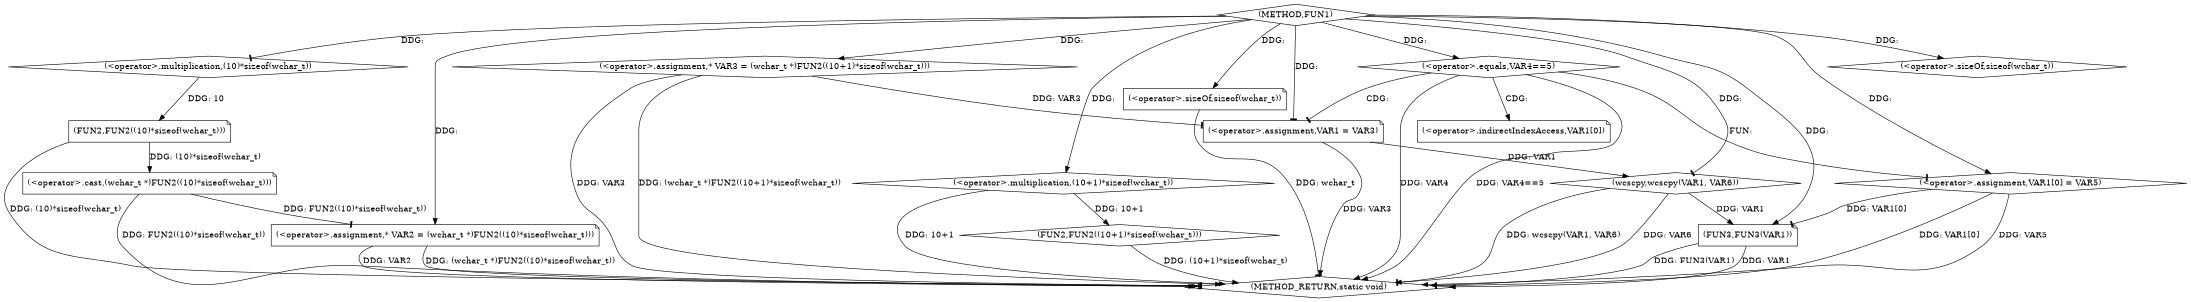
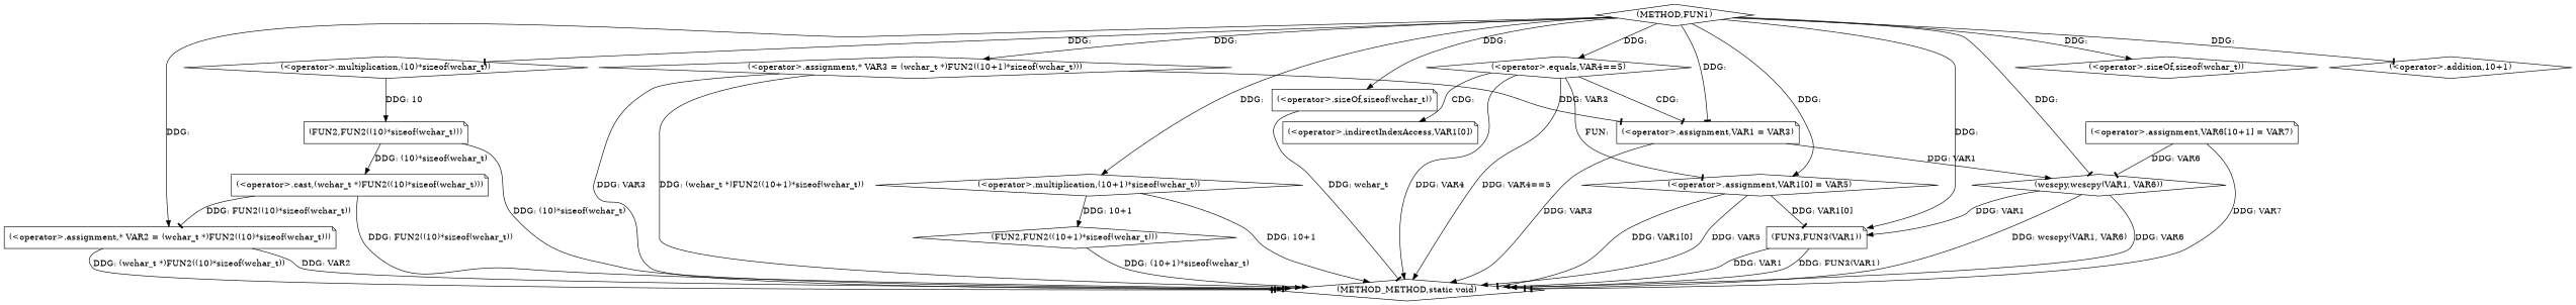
  digraph {
    node [shape=diamond]
    edge [arrowhead=normal]
    n1 [label="(METHOD,FUN1)"]
    n2 [label="(<operator>.assignment,* VAR2 = (wchar_t *)FUN2((10)*sizeof(wchar_t)))" shape=note]
    n3 [label="(<operator>.multiplication,(10)*sizeof(wchar_t))"]
    n4 [label="(<operator>.sizeOf,sizeof(wchar_t))"]
    n5 [label="(<operator>.assignment,* VAR3 = (wchar_t *)FUN2((10+1)*sizeof(wchar_t)))"]
    n6 [label="(<operator>.multiplication,(10+1)*sizeof(wchar_t))"]
+   n7 [label="(<operator>.addition,10+1)"]
    n8 [label="(<operator>.sizeOf,sizeof(wchar_t))" shape=note]
    n9 [label="(<operator>.equals,VAR4==5)"]
    n10 [label="(<operator>.assignment,VAR1 = VAR3)" shape=note]
    n11 [label="(<operator>.assignment,VAR1[0] = VAR5)"]
    n12 [label="(wcscpy,wcscpy(VAR1, VAR6))"]
    n13 [label="(FUN3,FUN3(VAR1))" shape=note]
-   n14 [label="(METHOD_RETURN,static void)"]
+   n14 [label="(METHOD_METHOD,static void)"]
    n15 [label="(FUN2,FUN2((10)*sizeof(wchar_t)))" shape=note]
    n16 [label="(FUN2,FUN2((10+1)*sizeof(wchar_t)))"]
    n17 [label="(<operator>.indirectIndexAccess,VAR1[0])" shape=note]
+   n18 [label="(<operator>.assignment,VAR6[10+1] = VAR7)" shape=note]
    n19 [label="(<operator>.cast,(wchar_t *)FUN2((10)*sizeof(wchar_t)))" shape=note]
    n1 -> n2 [label="DDG: "]
    n1 -> n3 [arrowhead=tee label="DDG: "]
    n1 -> n4 [label="DDG: "]
    n1 -> n5 [label="DDG: "]
    n1 -> n6 [label="DDG: "]
+   n1 -> n7 [arrowhead=tee label="DDG: "]
    n1 -> n8 [label="DDG: "]
    n1 -> n9 [label="DDG: "]
    n1 -> n10 [arrowhead=tee label="DDG: "]
    n1 -> n11 [label="DDG: "]
    n1 -> n12 [arrowhead=tee label="DDG: "]
    n1 -> n13 [label="DDG: "]
    n2 -> n14 [label="DDG: VAR2"]
    n2 -> n14 [arrowhead=tee label="DDG: (wchar_t *)FUN2((10)*sizeof(wchar_t))"]
    n3 -> n15 [label="DDG: 10"]
    n5 -> n10 [arrowhead=tee label="DDG: VAR3"]
    n5 -> n14 [arrowhead=tee label="DDG: VAR3"]
    n5 -> n14 [label="DDG: (wchar_t *)FUN2((10+1)*sizeof(wchar_t))"]
    n6 -> n14 [label="DDG: 10+1"]
    n6 -> n16 [label="DDG: 10+1"]
    n8 -> n14 [arrowhead=tee label="DDG: wchar_t"]
    n9 -> n10 [arrowhead=tee label="CDG: "]
    n9 -> n11 [arrowhead=tee label="FUN: "]
    n9 -> n14 [label="DDG: VAR4"]
    n9 -> n14 [label="DDG: VAR4==5"]
    n9 -> n17 [label="CDG: "]
    n10 -> n12 [label="DDG: VAR1"]
    n10 -> n14 [label="DDG: VAR3"]
    n11 -> n13 [arrowhead=tee label="DDG: VAR1[0]"]
    n11 -> n14 [arrowhead=tee label="DDG: VAR1[0]"]
    n11 -> n14 [label="DDG: VAR5"]
    n12 -> n13 [label="DDG: VAR1"]
    n12 -> n14 [arrowhead=tee label="DDG: wcscpy(VAR1, VAR6)"]
    n12 -> n14 [label="DDG: VAR6"]
    n13 -> n14 [label="DDG: FUN3(VAR1)"]
    n13 -> n14 [label="DDG: VAR1"]
    n15 -> n14 [arrowhead=tee label="DDG: (10)*sizeof(wchar_t)"]
    n15 -> n19 [label="DDG: (10)*sizeof(wchar_t)"]
    n16 -> n14 [label="DDG: (10+1)*sizeof(wchar_t)"]
+   n18 -> n12 [arrowhead=tee label="DDG: VAR6"]
+   n18 -> n14 [arrowhead=tee label="DDG: VAR7"]
    n19 -> n2 [arrowhead=tee label="DDG: FUN2((10)*sizeof(wchar_t))"]
    n19 -> n14 [label="DDG: FUN2((10)*sizeof(wchar_t))"]
  }
